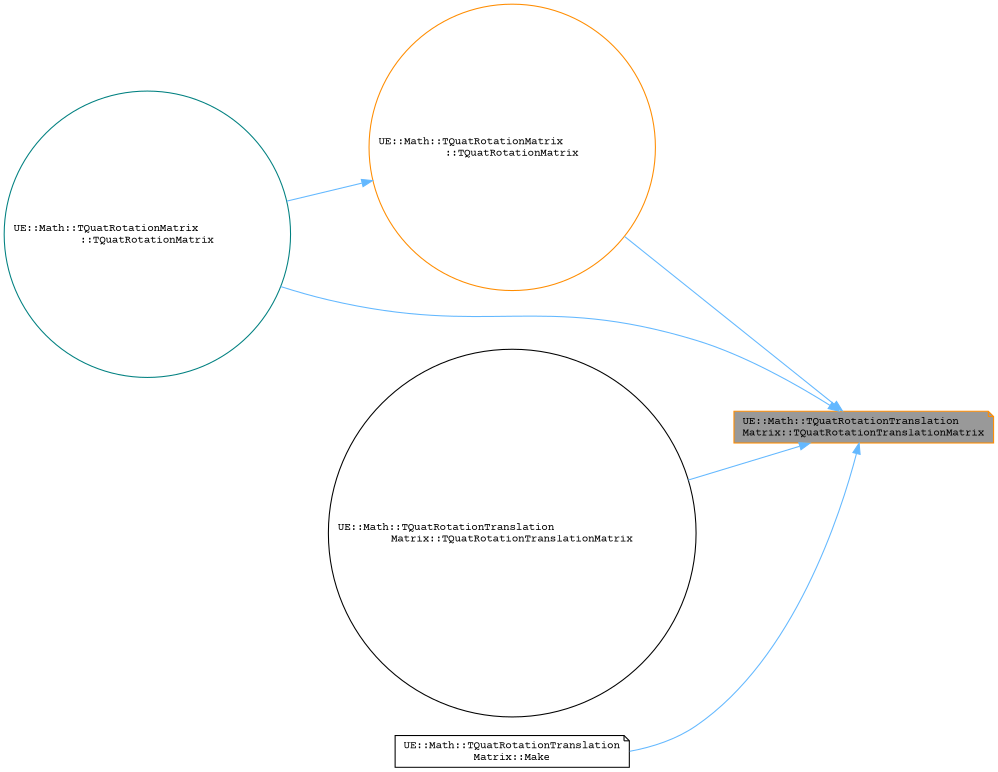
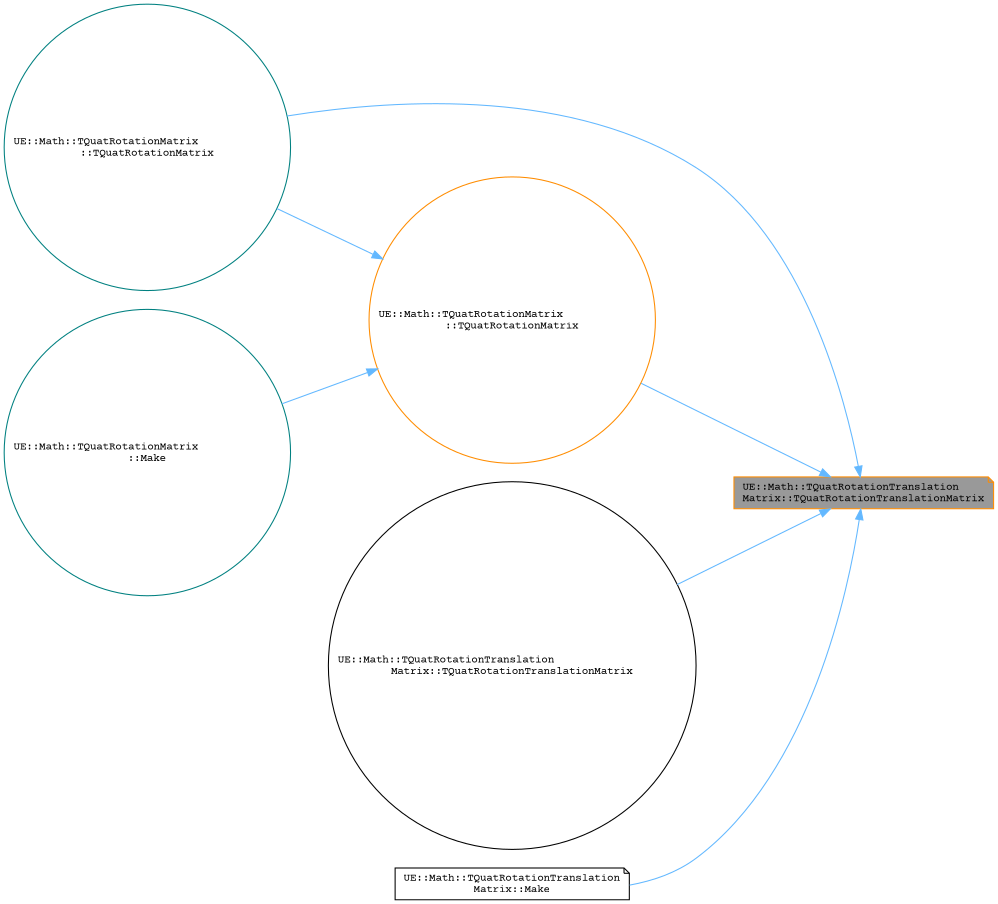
  digraph {
    rankdir=RL
    fontname="Courier Prime"
    node [color=darkorange fillcolor=white fontname="Courier Prime" fontsize=10 shape=circle style=filled]
    edge [color=steelblue1 dir=back fontname="Courier Prime" fontsize=10 labelfontname=Helvetica labelfontsize=10 style=solid]
    n1 [fillcolor=grey60 fontcolor=black height=0.2 label="UE::Math::TQuatRotationTranslation\lMatrix::TQuatRotationTranslationMatrix" shape=note width=0.4]
    n2 [height=0.2 label="UE::Math::TQuatRotationMatrix\l::TQuatRotationMatrix" width=0.4]
    n3 [color=teal height=0.2 label="UE::Math::TQuatRotationMatrix\l::TQuatRotationMatrix" width=0.4]
    n4 [color=black height=0.2 label="UE::Math::TQuatRotationTranslation\lMatrix::TQuatRotationTranslationMatrix" width=0.4]
    n5 [color=black height=0.2 label="UE::Math::TQuatRotationTranslation\lMatrix::Make" shape=note width=0.4]
+   n6 [color=teal height=0.2 label="UE::Math::TQuatRotationMatrix\l::Make" width=0.4]
    n1 -> n2
    n1 -> n3
    n1 -> n4
    n1 -> n5
    n2 -> n3
+   n2 -> n6
  }
